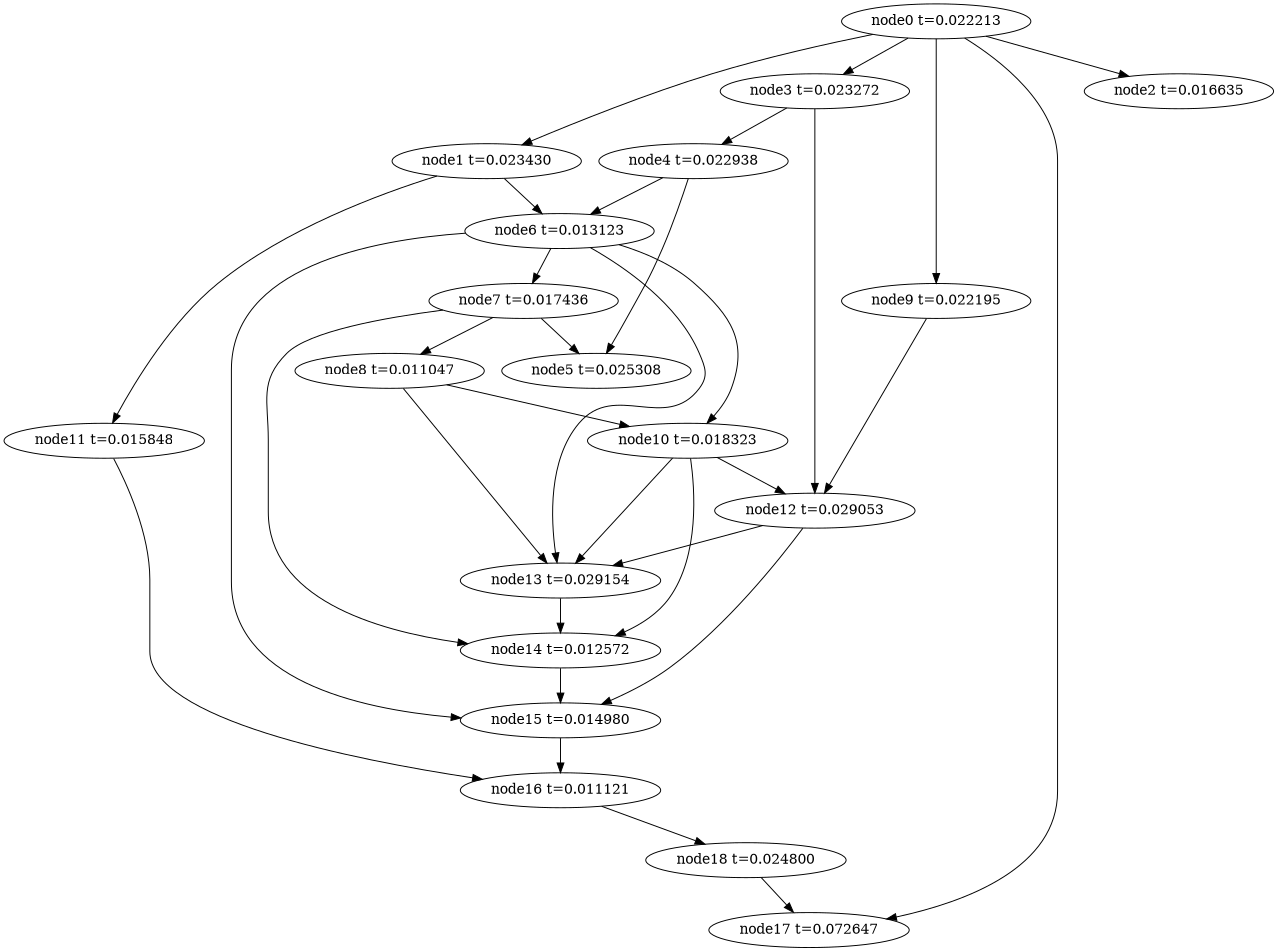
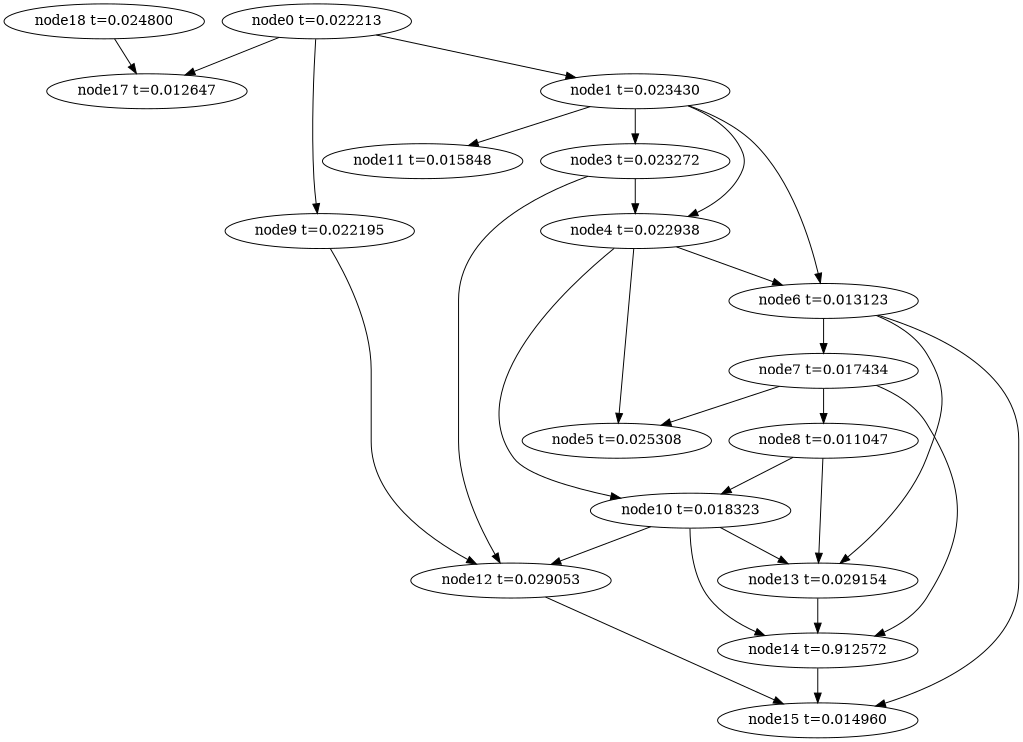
  digraph {
    n1 [label="node18 t=0.024800"]
-   n2 [label="node17 t=0.072647"]
-   n3 [label="node16 t=0.011121"]
-   n4 [label="node15 t=0.014980"]
-   n5 [label="node14 t=0.012572"]
+   n2 [label="node17 t=0.012647"]
+   n4 [label="node15 t=0.014960"]
+   n5 [label="node14 t=0.912572"]
    n6 [label="node13 t=0.029154"]
    n7 [label="node12 t=0.029053"]
    n8 [label="node11 t=0.015848"]
    n9 [label="node10 t=0.018323"]
    n10 [label="node9 t=0.022195"]
    n11 [label="node8 t=0.011047"]
-   n12 [label="node7 t=0.017436"]
+   n12 [label="node7 t=0.017434"]
    n13 [label="node5 t=0.025308"]
    n14 [label="node6 t=0.013123"]
    n15 [label="node4 t=0.022938"]
    n16 [label="node3 t=0.023272"]
-   n17 [label="node2 t=0.016635"]
    n18 [label="node1 t=0.023430"]
    n19 [label="node0 t=0.022213"]
    n1 -> n2
-   n3 -> n1
-   n4 -> n3
    n5 -> n4
    n6 -> n5
    n7 -> n4
-   n7 -> n6
-   n8 -> n3
    n9 -> n5
    n9 -> n6
    n9 -> n7
    n10 -> n7
    n11 -> n6
    n11 -> n9
    n12 -> n5
    n12 -> n11
    n12 -> n13
    n14 -> n4
    n14 -> n6
    n14 -> n12
-   n14 -> n9
+   n15 -> n9
    n15 -> n13
    n15 -> n14
    n16 -> n7
    n16 -> n15
    n18 -> n8
    n18 -> n14
+   n18 -> n15
    n19 -> n2
    n19 -> n10
-   n19 -> n16
-   n19 -> n17
+   n18 -> n16
    n19 -> n18
  }
